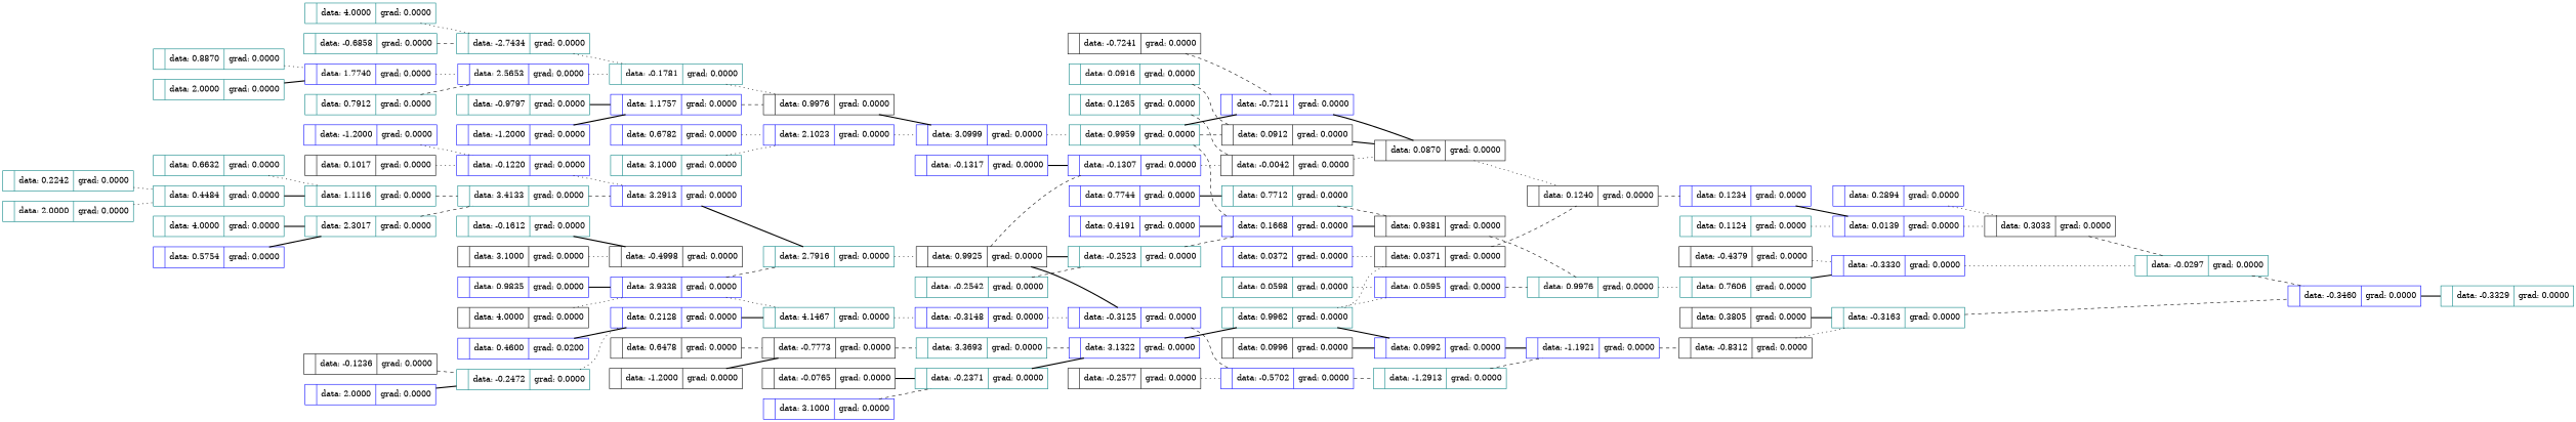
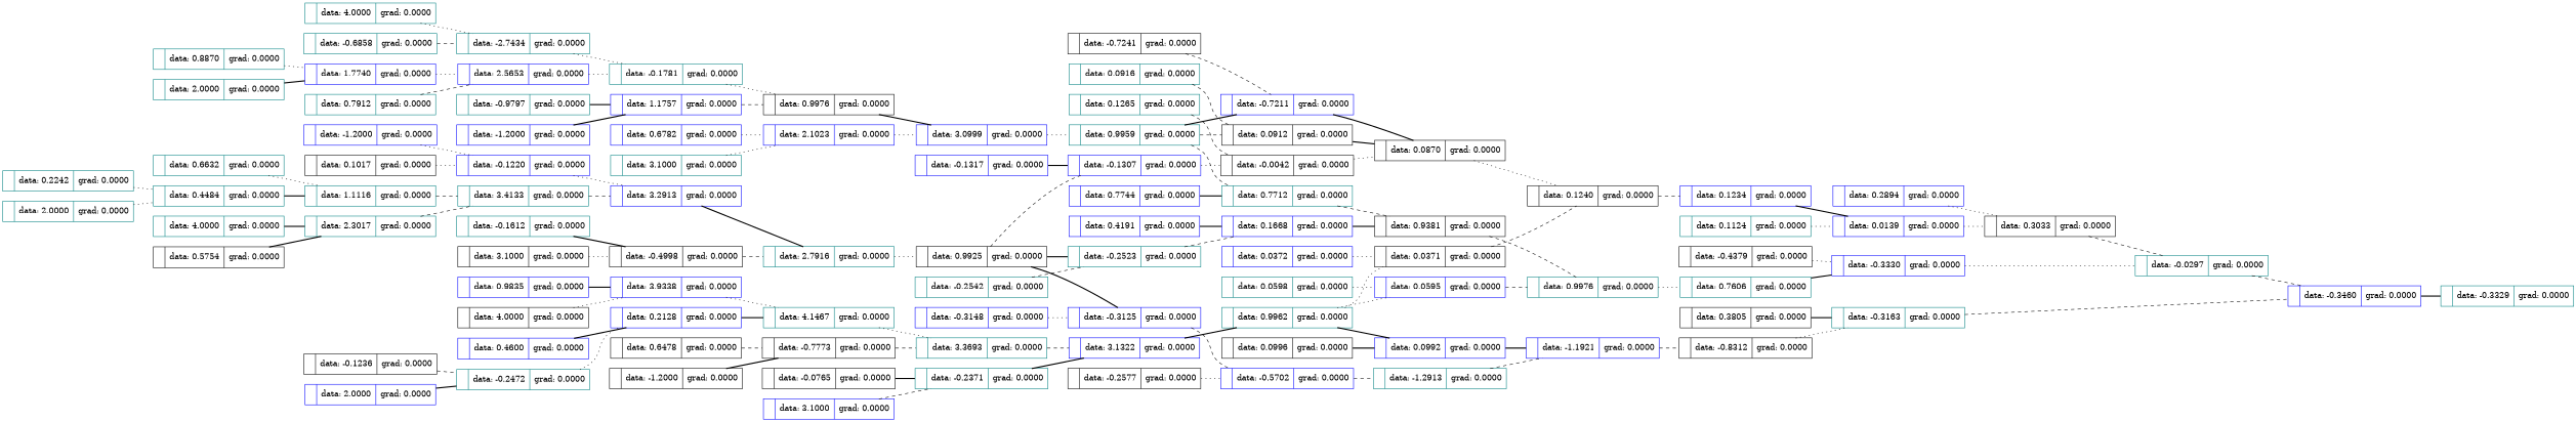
  graph {
    rankdir=LR
    node [color=teal shape=record]
    edge [style=dotted]
    n1 [label="{ | data: 4.0000 | grad: 0.0000}"]
    n2 [label="{ | data: -2.7434 | grad: 0.0000}"]
    n3 [label="{ | data: -0.1781 | grad: 0.0000}"]
    n4 [label="{ | data: 0.8870 | grad: 0.0000}"]
    n5 [color=blue label="{ | data: 1.7740 | grad: 0.0000}"]
    n6 [color=blue label="{ | data: 2.5653 | grad: 0.0000}"]
    n7 [color=black label="{ | data: 0.9976 | grad: 0.0000}"]
    n8 [color=blue label="{ | data: -0.7211 | grad: 0.0000}"]
    n9 [color=black label="{ | data: 0.0870 | grad: 0.0000}"]
    n10 [label="{ | data: -1.2913 | grad: 0.0000}"]
    n11 [color=blue label="{ | data: -1.1921 | grad: 0.0000}"]
    n12 [label="{ | data: -0.6858 | grad: 0.0000}"]
    n13 [label="{ | data: -0.9797 | grad: 0.0000}"]
    n14 [color=blue label="{ | data: 1.1757 | grad: 0.0000}"]
    n15 [color=blue label="{ | data: 3.0999 | grad: 0.0000}"]
    n16 [color=black label="{ | data: -0.8312 | grad: 0.0000}"]
    n17 [color=blue label="{ | data: 0.6782 | grad: 0.0000}"]
    n18 [color=blue label="{ | data: 2.1023 | grad: 0.0000}"]
    n19 [label="{ | data: 0.7912 | grad: 0.0000}"]
    n20 [color=blue label="{ | data: -1.2000 | grad: 0.0000}"]
    n21 [color=blue label="{ | data: 0.0992 | grad: 0.0000}"]
    n22 [color=black label="{ | data: -0.1236 | grad: 0.0000}"]
    n23 [label="{ | data: -0.2472 | grad: 0.0000}"]
    n24 [color=blue label="{ | data: 0.2128 | grad: 0.0000}"]
    n25 [color=blue label="{ | data: 0.9835 | grad: 0.0000}"]
    n26 [color=blue label="{ | data: 3.9338 | grad: 0.0000}"]
    n27 [label="{ | data: 4.1467 | grad: 0.0000}"]
    n28 [label="{ | data: -0.3163 | grad: 0.0000}"]
    n29 [color=black label="{ | data: 0.6478 | grad: 0.0000}"]
    n30 [color=black label="{ | data: -0.7773 | grad: 0.0000}"]
    n31 [label="{ | data: 3.3693 | grad: 0.0000}"]
    n32 [label="{ | data: 0.9959 | grad: 0.0000}"]
    n33 [color=black label="{ | data: -0.0765 | grad: 0.0000}"]
    n34 [label="{ | data: -0.2371 | grad: 0.0000}"]
    n35 [color=blue label="{ | data: 3.1322 | grad: 0.0000}"]
    n36 [color=blue label="{ | data: -0.3460 | grad: 0.0000}"]
-   n37 [color=blue label="{ | data: 0.4600 | grad: 0.0200}"]
+   n37 [color=blue label="{ | data: 0.4600 | grad: 0.0000}"]
    n38 [label="{ | data: 3.1000 | grad: 0.0000}"]
    n39 [color=blue label="{ | data: -0.1317 | grad: 0.0000}"]
    n40 [color=blue label="{ | data: -0.1307 | grad: 0.0000}"]
    n41 [color=black label="{ | data: -0.0042 | grad: 0.0000}"]
    n42 [color=blue label="{ | data: 0.0139 | grad: 0.0000}"]
    n43 [color=black label="{ | data: 0.3033 | grad: 0.0000}"]
    n44 [label="{ | data: -0.0297 | grad: 0.0000}"]
    n45 [label="{ | data: 0.0916 | grad: 0.0000}"]
    n46 [color=black label="{ | data: 0.0912 | grad: 0.0000}"]
    n47 [label="{ | data: 0.7712 | grad: 0.0000}"]
    n48 [color=blue label="{ | data: 0.0372 | grad: 0.0000}"]
    n49 [color=black label="{ | data: 0.0371 | grad: 0.0000}"]
    n50 [color=black label="{ | data: 0.1240 | grad: 0.0000}"]
    n51 [color=black label="{ | data: 0.9381 | grad: 0.0000}"]
    n52 [label="{ | data: 0.1265 | grad: 0.0000}"]
    n53 [label="{ | data: -0.2542 | grad: 0.0000}"]
    n54 [label="{ | data: -0.2523 | grad: 0.0000}"]
    n55 [color=blue label="{ | data: 0.1668 | grad: 0.0000}"]
    n56 [color=blue label="{ | data: -0.3330 | grad: 0.0000}"]
    n57 [color=blue label="{ | data: 0.7744 | grad: 0.0000}"]
    n58 [color=blue label="{ | data: 2.0000 | grad: 0.0000}"]
    n59 [label="{ | data: 0.0598 | grad: 0.0000}"]
    n60 [color=blue label="{ | data: 0.0595 | grad: 0.0000}"]
    n61 [label="{ | data: 0.9976 | grad: 0.0000}"]
    n62 [label="{ | data: -0.3329 | grad: 0.0000}"]
    n63 [color=blue label="{ | data: 0.4191 | grad: 0.0000}"]
    n64 [color=blue label="{ | data: -0.3148 | grad: 0.0000}"]
    n65 [color=blue label="{ | data: -0.3125 | grad: 0.0000}"]
    n66 [color=blue label="{ | data: -0.5702 | grad: 0.0000}"]
    n67 [color=black label="{ | data: -0.7241 | grad: 0.0000}"]
    n68 [color=black label="{ | data: 0.0996 | grad: 0.0000}"]
    n69 [color=black label="{ | data: 4.0000 | grad: 0.0000}"]
    n70 [color=black label="{ | data: -0.2577 | grad: 0.0000}"]
    n71 [label="{ | data: 0.6632 | grad: 0.0000}"]
    n72 [label="{ | data: 1.1116 | grad: 0.0000}"]
    n73 [label="{ | data: 3.4133 | grad: 0.0000}"]
    n74 [label="{ | data: 0.1124 | grad: 0.0000}"]
    n75 [color=black label="{ | data: -0.4379 | grad: 0.0000}"]
    n76 [color=black label="{ | data: 0.3805 | grad: 0.0000}"]
    n77 [color=black label="{ | data: -1.2000 | grad: 0.0000}"]
    n78 [color=blue label="{ | data: 0.2894 | grad: 0.0000}"]
    n79 [label="{ | data: 0.9962 | grad: 0.0000}"]
    n80 [color=blue label="{ | data: 3.1000 | grad: 0.0000}"]
    n81 [label="{ | data: 0.2242 | grad: 0.0000}"]
    n82 [label="{ | data: 0.4484 | grad: 0.0000}"]
    n83 [label="{ | data: 2.0000 | grad: 0.0000}"]
    n84 [color=blue label="{ | data: 0.1234 | grad: 0.0000}"]
    n85 [color=blue label="{ | data: 3.2913 | grad: 0.0000}"]
    n86 [label="{ | data: 4.0000 | grad: 0.0000}"]
    n87 [label="{ | data: 2.3017 | grad: 0.0000}"]
    n88 [label="{ | data: 2.7916 | grad: 0.0000}"]
    n89 [color=blue label="{ | data: -1.2000 | grad: 0.0000}"]
    n90 [color=blue label="{ | data: -0.1220 | grad: 0.0000}"]
    n91 [color=black label="{ | data: 0.9925 | grad: 0.0000}"]
    n92 [color=black label="{ | data: 3.1000 | grad: 0.0000}"]
    n93 [color=black label="{ | data: -0.4998 | grad: 0.0000}"]
    n94 [label="{ | data: 0.7606 | grad: 0.0000}"]
    n95 [label="{ | data: 2.0000 | grad: 0.0000}"]
-   n96 [color=blue label="{ | data: 0.5754 | grad: 0.0000}"]
+   n96 [color=black label="{ | data: 0.5754 | grad: 0.0000}"]
    n97 [color=black label="{ | data: 0.1017 | grad: 0.0000}"]
    n98 [label="{ | data: -0.1612 | grad: 0.0000}"]
    n1 -- n2
    n2 -- n3
    n3 -- n7
    n4 -- n5
    n5 -- n6
    n6 -- n3
    n7 -- n15 [style=bold]
    n8 -- n9 [style=bold]
    n9 -- n50
    n10 -- n11 [style=dashed]
    n11 -- n16 [style=dashed]
    n12 -- n2 [style=dashed]
    n13 -- n14 [style=bold]
    n14 -- n7 [style=dashed]
    n15 -- n32
    n16 -- n28
    n17 -- n18
    n18 -- n15
    n19 -- n6 [style=dashed]
    n20 -- n14 [style=bold]
    n21 -- n11 [style=bold]
    n22 -- n23 [style=dashed]
    n23 -- n24
    n24 -- n27 [style=bold]
    n25 -- n26 [style=bold]
    n26 -- n27
-   n27 -- n64
+   n27 -- n31
    n28 -- n36 [style=dashed]
    n29 -- n30 [style=dashed]
    n30 -- n31 [style=dashed]
    n31 -- n35 [style=dashed]
    n32 -- n8 [style=bold]
    n32 -- n46 [style=dashed]
-   n32 -- n55 [style=dashed]
+   n32 -- n47 [style=dashed]
    n33 -- n34 [style=bold]
    n34 -- n35 [style=bold]
    n35 -- n79 [style=bold]
    n36 -- n62 [style=bold]
    n37 -- n24 [style=bold]
    n38 -- n18
    n39 -- n40 [style=bold]
    n40 -- n41
    n41 -- n9
    n42 -- n43
    n43 -- n44 [style=dashed]
    n44 -- n36 [style=dashed]
    n45 -- n46 [style=dashed]
    n46 -- n9 [style=bold]
    n47 -- n51 [style=dashed]
    n48 -- n49
    n49 -- n50 [style=dashed]
    n50 -- n84 [style=dashed]
    n51 -- n61 [style=dashed]
    n52 -- n41 [style=dashed]
    n53 -- n54 [style=dashed]
    n54 -- n55 [style=dashed]
    n55 -- n51 [style=bold]
    n56 -- n44
    n57 -- n47 [style=bold]
    n58 -- n23 [style=bold]
    n59 -- n60
    n60 -- n61 [style=dashed]
    n61 -- n94
    n63 -- n55 [style=bold]
    n64 -- n65
    n65 -- n66 [style=dashed]
    n66 -- n10 [style=dashed]
    n67 -- n8 [style=dashed]
    n68 -- n21 [style=bold]
    n69 -- n26
    n70 -- n66
    n71 -- n72
    n72 -- n73 [style=dashed]
    n73 -- n85 [style=dashed]
    n74 -- n42
    n75 -- n56
    n76 -- n28 [style=bold]
    n77 -- n30 [style=bold]
    n78 -- n43
    n79 -- n21 [style=bold]
    n79 -- n49
    n79 -- n60
    n80 -- n34 [style=dashed]
    n81 -- n82
    n82 -- n72 [style=bold]
    n83 -- n82
    n84 -- n42 [style=bold]
    n85 -- n88 [style=bold]
    n86 -- n87 [style=bold]
    n87 -- n73 [style=dashed]
    n88 -- n91
    n89 -- n90
    n90 -- n85
    n91 -- n40 [style=dashed]
    n91 -- n54 [style=bold]
    n91 -- n65 [style=bold]
    n92 -- n93
-   n26 -- n88 [style=dashed]
+   n93 -- n88 [style=dashed]
    n94 -- n56 [style=bold]
    n95 -- n5 [style=bold]
    n96 -- n87 [style=bold]
    n97 -- n90
    n98 -- n93 [style=bold]
  }
